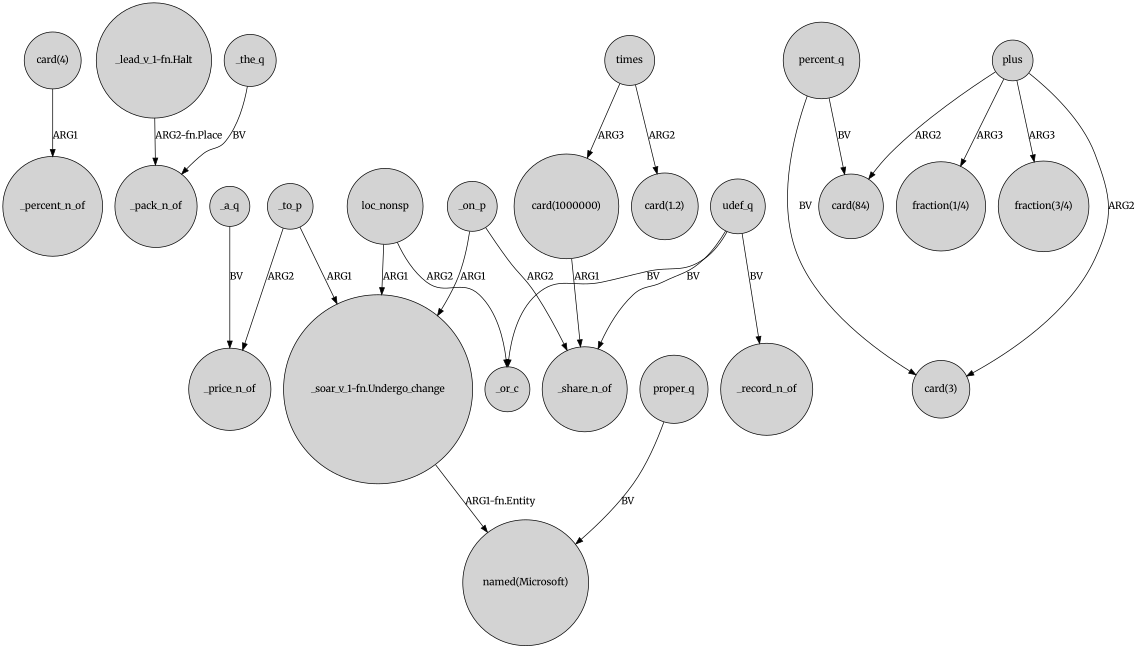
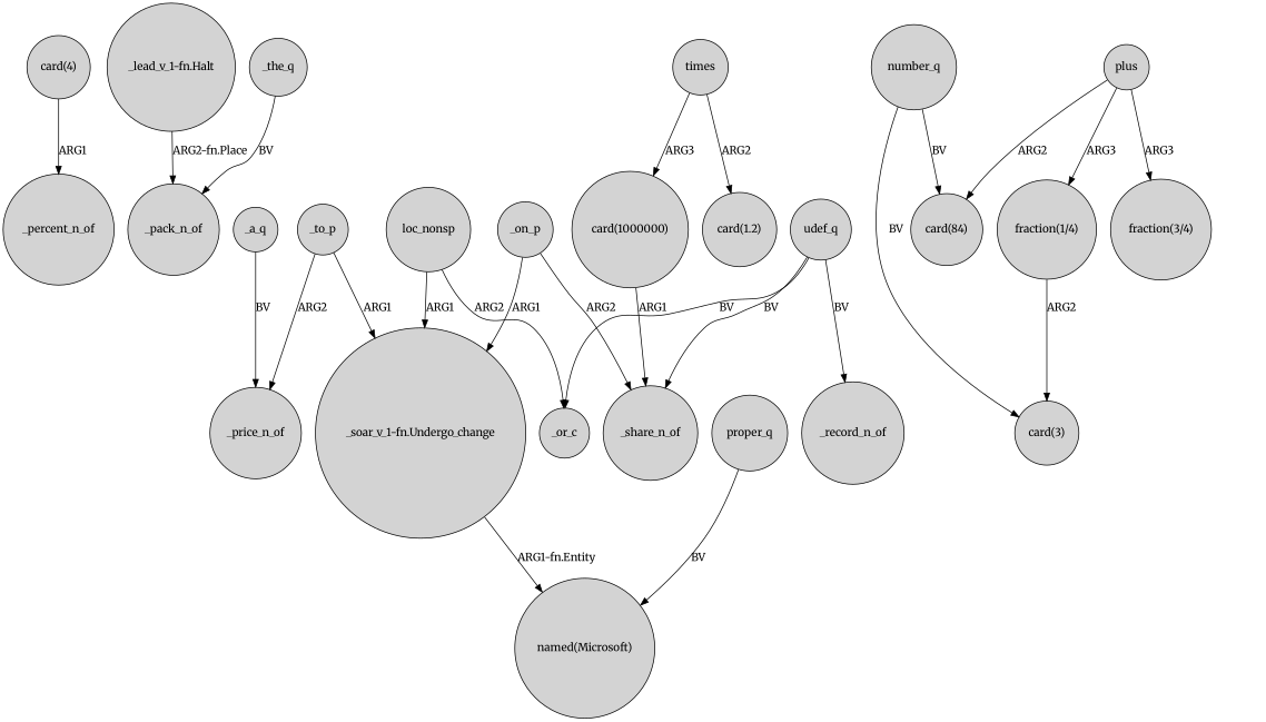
  digraph {
    fontname=Merriweather
    node [fontname=Merriweather shape=circle style=filled]
    edge [fontname=Merriweather]
    "card(4)"
    _percent_n_of
    "_lead_v_1-fn.Halt"
    _pack_n_of
    udef_q
    _record_n_of
    _or_c
    _share_n_of
-   number_q [label=percent_q]
+   number_q
    "card(84)"
    "card(3)"
    "_soar_v_1-fn.Undergo_change"
    "named(Microsoft)"
    times
    "card(1.2)"
    "card(1000000)"
    _to_p
    _price_n_of
    proper_q
    plus
    "fraction(1/4)"
    "fraction(3/4)"
    _on_p
    _the_q
    loc_nonsp
    _a_q
    "card(4)" -> _percent_n_of [label=ARG1]
    "_lead_v_1-fn.Halt" -> _pack_n_of [label="ARG2-fn.Place"]
    udef_q -> _record_n_of [label=BV]
    udef_q -> _or_c [label=BV]
    udef_q -> _share_n_of [label=BV]
    number_q -> "card(84)" [label=BV]
    number_q -> "card(3)" [label=BV]
    "_soar_v_1-fn.Undergo_change" -> "named(Microsoft)" [label="ARG1-fn.Entity"]
    times -> "card(1.2)" [label=ARG2]
    times -> "card(1000000)" [label=ARG3]
    "card(1000000)" -> _share_n_of [label=ARG1]
    _to_p -> "_soar_v_1-fn.Undergo_change" [label=ARG1]
    _to_p -> _price_n_of [label=ARG2]
    proper_q -> "named(Microsoft)" [label=BV]
    plus -> "card(84)" [label=ARG2]
-   plus -> "card(3)" [label=ARG2]
+   "fraction(1/4)" -> "card(3)" [label=ARG2]
    plus -> "fraction(1/4)" [label=ARG3]
    plus -> "fraction(3/4)" [label=ARG3]
    _on_p -> _share_n_of [label=ARG2]
    _on_p -> "_soar_v_1-fn.Undergo_change" [label=ARG1]
    _the_q -> _pack_n_of [label=BV]
    loc_nonsp -> _or_c [label=ARG2]
    loc_nonsp -> "_soar_v_1-fn.Undergo_change" [label=ARG1]
    _a_q -> _price_n_of [label=BV]
  }
